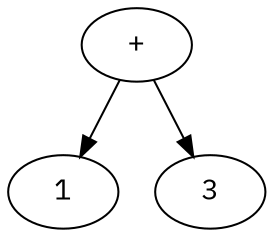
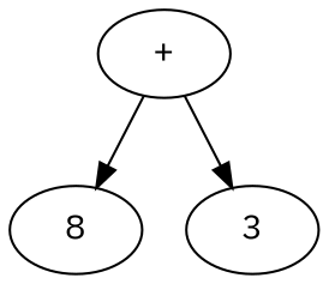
  digraph {
    d2toptions="--autosize"
    fontname="IBM Plex Mono"
    node [fontname="IBM Plex Mono"]
    edge [fontname="IBM Plex Mono"]
    n1 [label="+"]
-   n2 [label=1]
+   n2 [label=8]
    n3 [label=3]
    n1 -> n2
    n1 -> n3
  }
